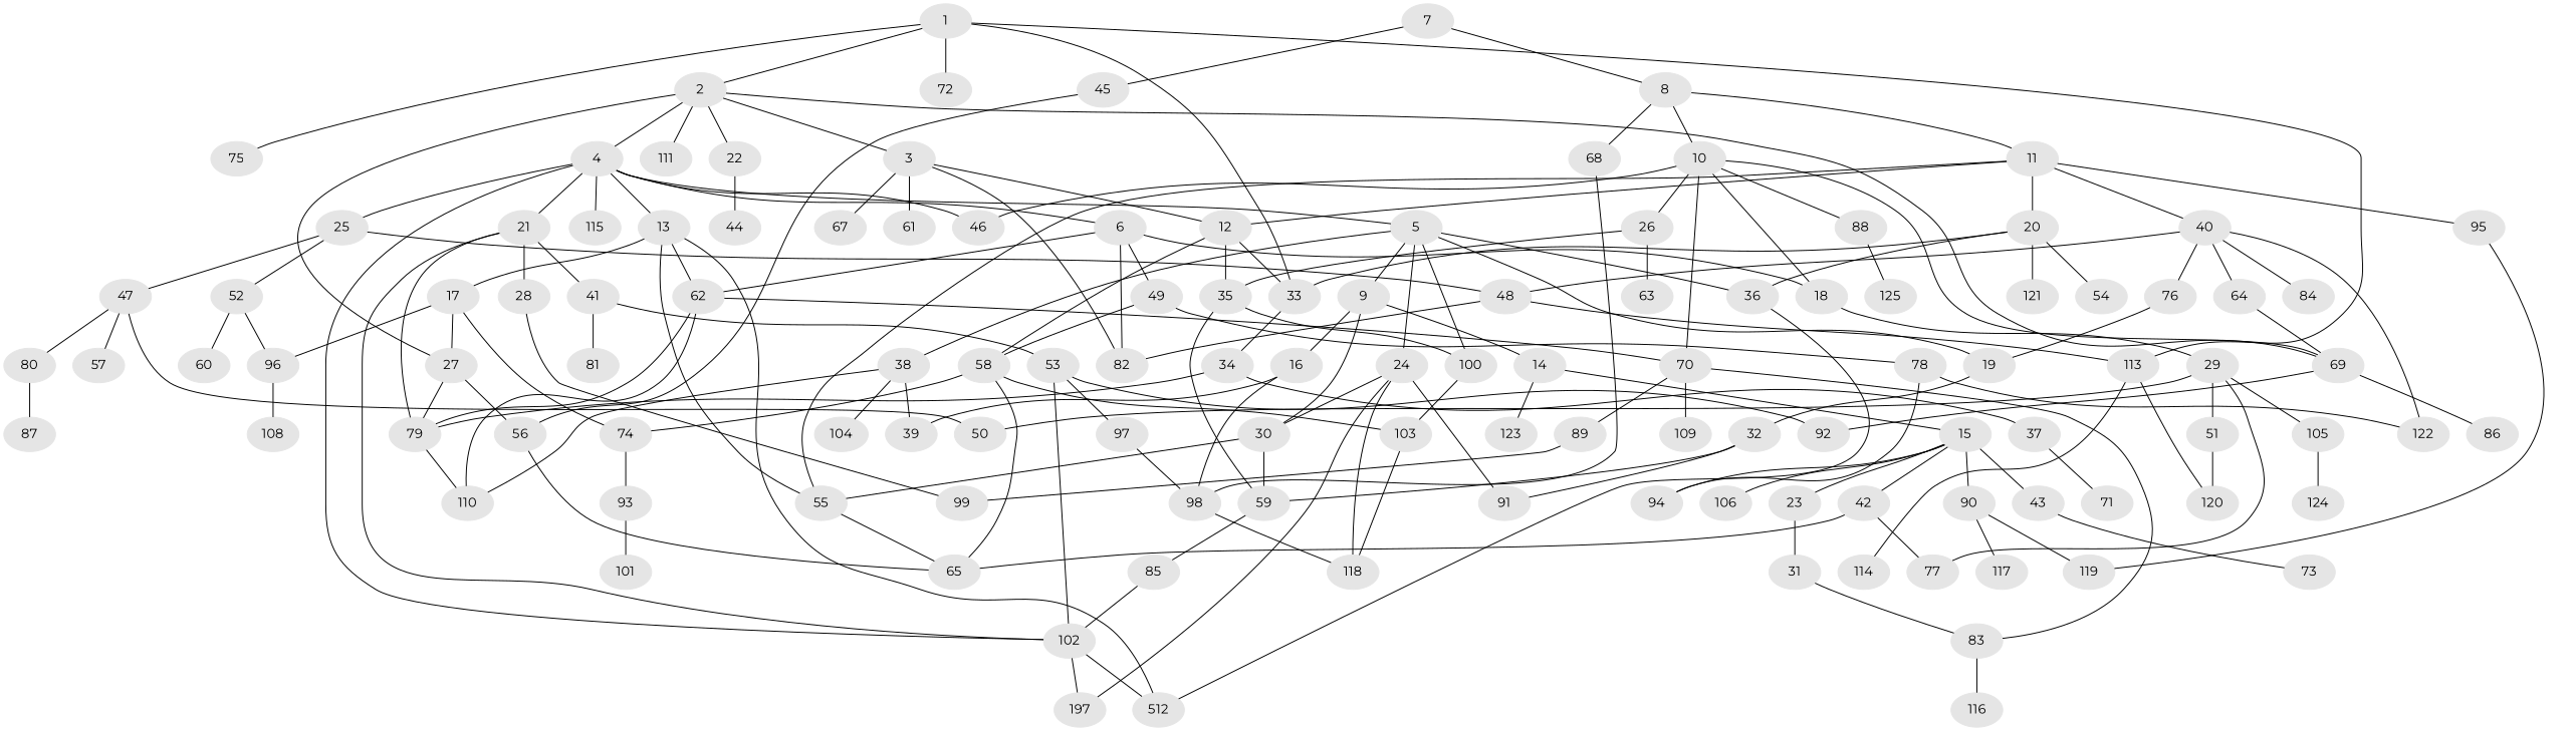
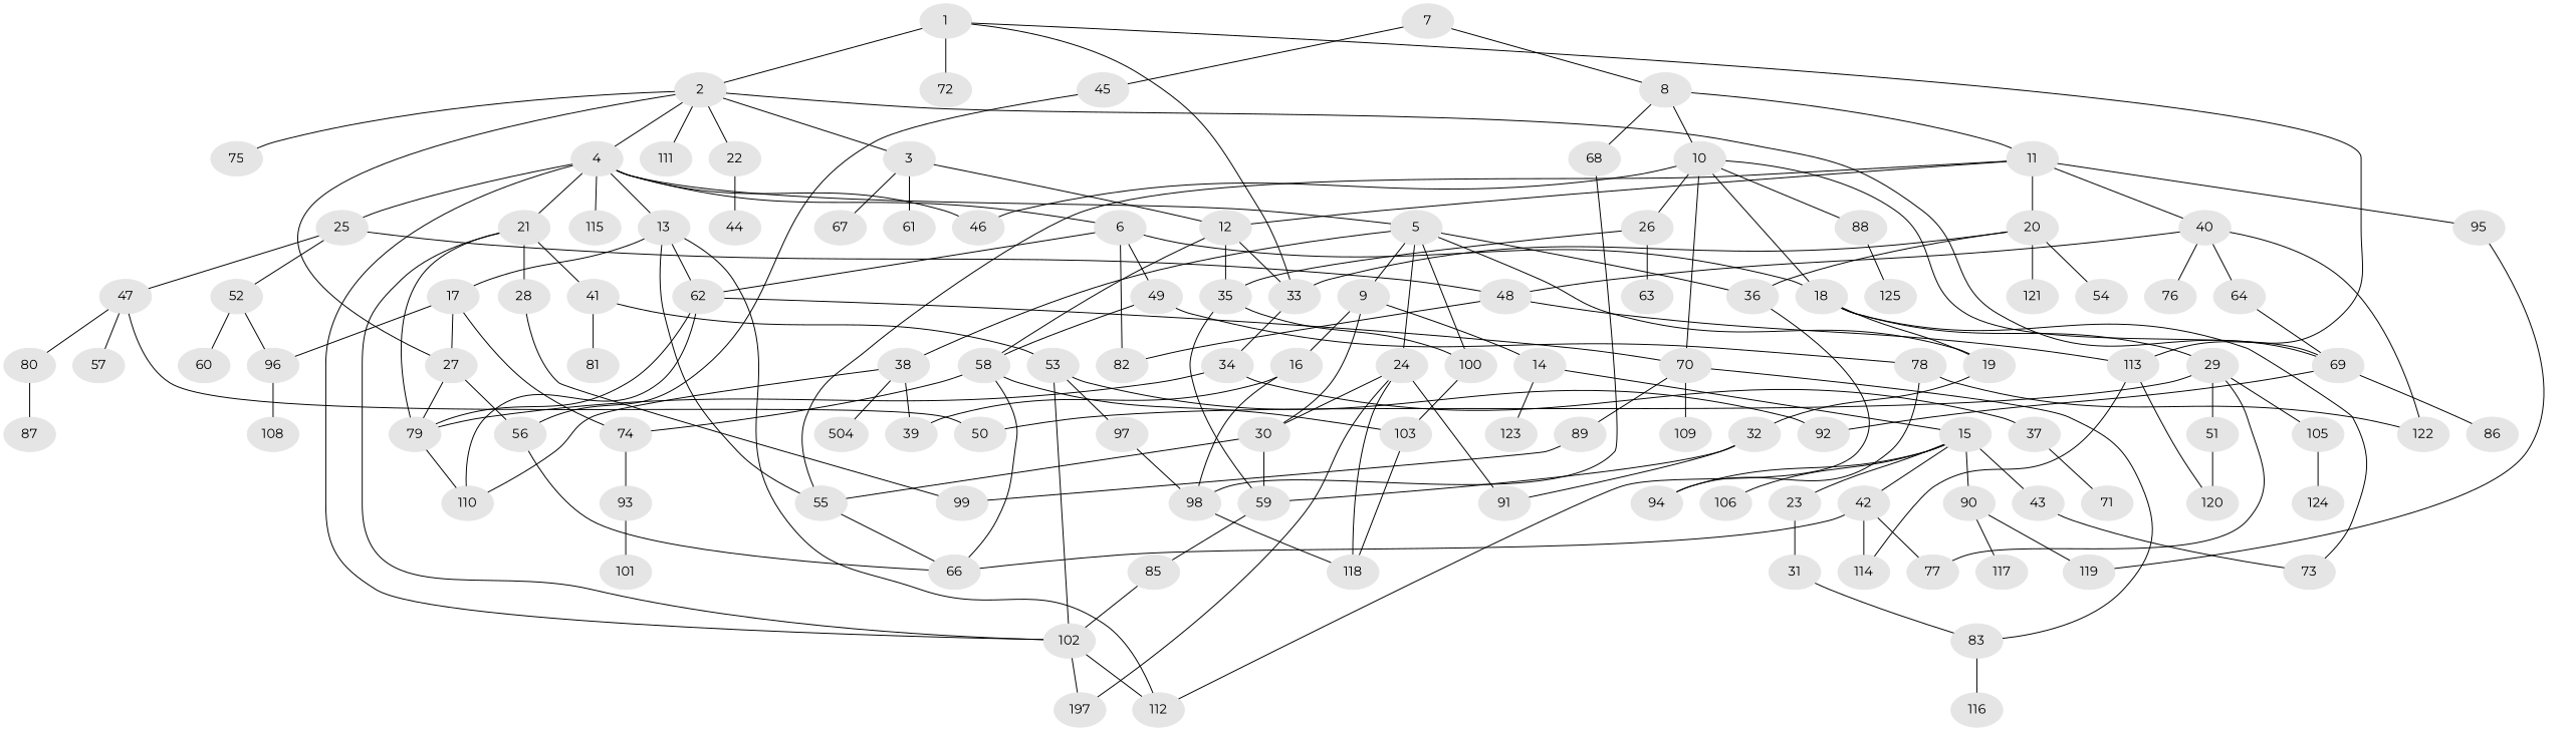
  graph {
    fontname=Montserrat
    node [color=gray90 fontname=Montserrat style=filled]
    edge [fontname=Montserrat]
    1
    2
    33
    72
    75
    113
    3
    4
    22
    27
    69
    111
    34
    114
    120
    12
    61
    67
    82
    5
    6
    13
    21
    25
    46
    102
    115
    44
    79
    56
    92
    86
    35
    58
    9
    19
    24
    36
    38
    100
    18
    49
    62
    7
    8
    45
    55
    17
-   112 [label=512]
+   112
    28
    41
    47
    48
    52
    n55 [label=197]
    14
    16
    30
    32
    91
    118
    39
-   104
+   104 [label=504]
    110
    103
    29
    73
    78
    70
    10
    11
    68
    26
    88
    20
    40
    95
    98
    15
    123
    59
    63
    83
    89
    109
    125
    54
    121
    76
    64
-   84
    122
-   66 [label=65]
+   66
    119
    74
    96
    23
    42
    43
    90
    94
    106
    31
    77
    117
    93
    108
    50
    51
    105
    99
    53
    81
    57
    80
    60
    124
    85
    116
    37
    71
    97
    87
    101
    1 -- 2
    1 -- 33
    1 -- 72
-   1 -- 75
+   2 -- 75
    1 -- 113
    2 -- 3
    2 -- 4
    2 -- 22
    2 -- 27
    2 -- 69
    2 -- 111
    33 -- 34
    113 -- 114
    113 -- 120
    3 -- 12
    3 -- 61
    3 -- 67
-   3 -- 82
    4 -- 5
    4 -- 6
    4 -- 13
    4 -- 21
    4 -- 25
    4 -- 46
    4 -- 102
    4 -- 115
    22 -- 44
    27 -- 79
    27 -- 56
    69 -- 92
    69 -- 86
    34 -- 79
    34 -- 37
    12 -- 33
    12 -- 35
    12 -- 58
    5 -- 9
    5 -- 19
    5 -- 24
    5 -- 36
    5 -- 38
    5 -- 100
    6 -- 82
    6 -- 18
    6 -- 49
    6 -- 62
    13 -- 62
    13 -- 55
    13 -- 17
    13 -- 112
    21 -- 102
    21 -- 79
    21 -- 28
    21 -- 41
    25 -- 47
    25 -- 48
    25 -- 52
    102 -- 112
    102 -- n55
    79 -- 110
    56 -- 66
    35 -- 100
    35 -- 59
    58 -- 103
    58 -- 66
    58 -- 74
    9 -- 14
    9 -- 16
    9 -- 30
    19 -- 32
    24 -- n55
    24 -- 30
    24 -- 91
    24 -- 118
    36 -- 112
    38 -- 39
    38 -- 104
    38 -- 110
    100 -- 103
-   76 -- 19
+   18 -- 19
    18 -- 29
+   18 -- 73
    49 -- 58
    49 -- 78
    62 -- 79
    62 -- 110
    62 -- 70
    7 -- 8
    7 -- 45
    8 -- 10
    8 -- 11
    8 -- 68
    45 -- 56
    55 -- 66
    17 -- 27
    17 -- 74
    17 -- 96
    28 -- 99
    41 -- 53
    41 -- 81
    47 -- 50
    47 -- 57
    47 -- 80
    48 -- 113
    48 -- 82
    52 -- 96
    52 -- 60
    14 -- 15
    14 -- 123
    16 -- 39
    16 -- 98
    30 -- 55
    30 -- 59
    32 -- 91
    32 -- 59
    103 -- 118
    29 -- 77
    29 -- 50
    29 -- 51
    29 -- 105
    78 -- 122
    78 -- 94
    70 -- 83
    70 -- 89
    70 -- 109
    10 -- 69
    10 -- 46
    10 -- 18
    10 -- 70
    10 -- 26
    10 -- 88
    11 -- 12
    11 -- 55
    11 -- 20
    11 -- 40
    11 -- 95
    68 -- 98
    26 -- 35
    26 -- 63
    88 -- 125
    20 -- 33
    20 -- 36
    20 -- 54
    20 -- 121
    40 -- 48
    40 -- 76
    40 -- 64
-   40 -- 84
    40 -- 122
    95 -- 119
    98 -- 118
    15 -- 23
    15 -- 42
    15 -- 43
    15 -- 90
    15 -- 94
    15 -- 106
    59 -- 85
    83 -- 116
    89 -- 99
    64 -- 69
    74 -- 93
    96 -- 108
    23 -- 31
+   42 -- 114
    42 -- 66
    42 -- 77
    43 -- 73
    90 -- 119
    90 -- 117
    31 -- 83
    93 -- 101
    51 -- 120
    105 -- 124
    53 -- 102
    53 -- 92
    53 -- 97
    80 -- 87
    85 -- 102
    37 -- 71
    97 -- 98
  }
